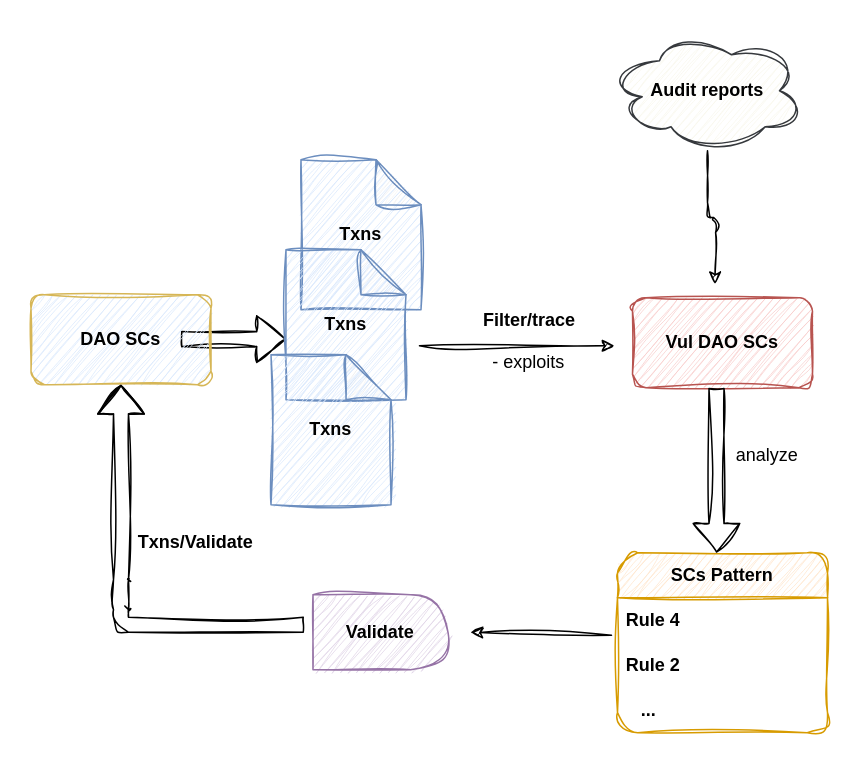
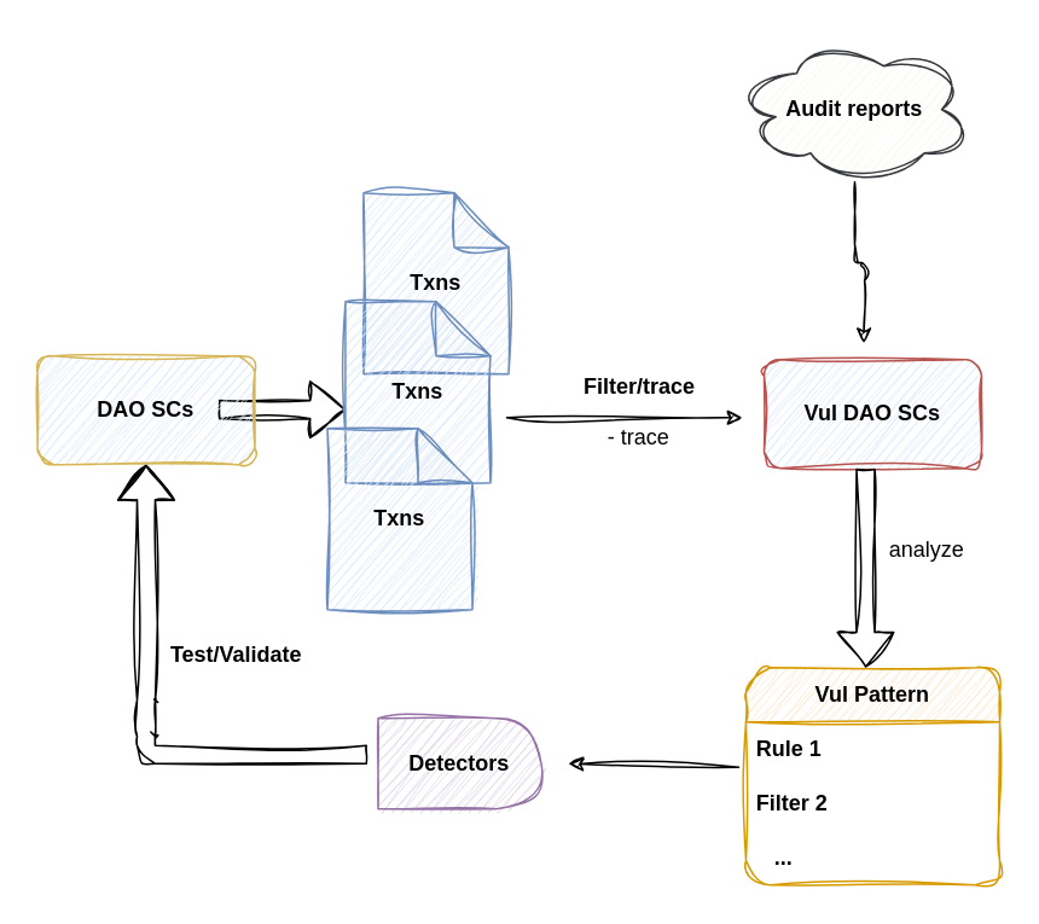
  <mxCell id="0" />
  <mxCell id="1" parent="0" />
  <mxCell id="2" value="&lt;b style=&quot;border-color: var(--border-color);&quot;&gt;Txns&lt;/b&gt;" style="shape=note;whiteSpace=wrap;html=1;backgroundOutline=1;darkOpacity=0.05;rounded=1;fillColor=#dae8fc;strokeColor=#6c8ebf;sketch=1;curveFitting=1;jiggle=2;" parent="1" vertex="1"><mxGeometry x="200" y="106" width="80" height="100" as="geometry" /></mxCell>
  <mxCell id="3" value="" style="shape=flexArrow;endArrow=classic;html=1;rounded=1;sketch=1;curveFitting=1;jiggle=2;" parent="1" edge="1"><mxGeometry width="50" height="50" relative="1" as="geometry"><mxPoint x="120" y="225.58" as="sourcePoint" /><mxPoint x="190" y="225.58" as="targetPoint" /></mxGeometry></mxCell>
  <mxCell id="4" value="DAO SCs" style="rounded=1;whiteSpace=wrap;html=1;fontStyle=1;fillColor=#dae8fc;strokeColor=#d6b656;sketch=1;curveFitting=1;jiggle=2;" parent="1" vertex="1"><mxGeometry x="20" y="196" width="120" height="60" as="geometry" /></mxCell>
  <mxCell id="5" value="&lt;b&gt;Txns&lt;/b&gt;" style="shape=note;whiteSpace=wrap;html=1;backgroundOutline=1;darkOpacity=0.05;rounded=1;fillColor=#dae8fc;strokeColor=#6c8ebf;sketch=1;curveFitting=1;jiggle=2;" parent="1" vertex="1"><mxGeometry x="190" y="166" width="80" height="100" as="geometry" /></mxCell>
  <mxCell id="6" value="" style="endArrow=classic;html=1;rounded=1;sketch=1;curveFitting=1;jiggle=2;" parent="1" edge="1"><mxGeometry width="50" height="50" relative="1" as="geometry"><mxPoint x="279" y="230" as="sourcePoint" /><mxPoint x="409" y="230" as="targetPoint" /></mxGeometry></mxCell>
  <mxCell id="7" value="Filter/trace" style="text;html=1;align=center;verticalAlign=middle;resizable=0;points=[];autosize=1;strokeColor=none;fillColor=none;fontStyle=1;rounded=1;sketch=1;curveFitting=1;jiggle=2;" parent="1" vertex="1"><mxGeometry x="312" y="198" width="80" height="30" as="geometry" /></mxCell>
  <mxCell id="8" value="&lt;b style=&quot;border-color: var(--border-color);&quot;&gt;Txns&lt;/b&gt;" style="shape=note;whiteSpace=wrap;html=1;backgroundOutline=1;darkOpacity=0.05;rounded=1;fillColor=#dae8fc;strokeColor=#6c8ebf;sketch=1;curveFitting=1;jiggle=2;" parent="1" vertex="1"><mxGeometry x="180" y="236" width="80" height="100" as="geometry" /></mxCell>
- <mxCell id="9" value="- exploits" style="text;html=1;strokeColor=none;fillColor=none;align=center;verticalAlign=middle;whiteSpace=wrap;rounded=1;sketch=1;curveFitting=1;jiggle=2;" parent="1" vertex="1"><mxGeometry x="322" y="226" width="60" height="30" as="geometry" /></mxCell>
- <mxCell id="10" value="Vul DAO SCs" style="rounded=1;whiteSpace=wrap;html=1;fontStyle=1;fillColor=#f8cecc;strokeColor=#b85450;sketch=1;curveFitting=1;jiggle=2;" parent="1" vertex="1"><mxGeometry x="421" y="198" width="120" height="60" as="geometry" /></mxCell>
- <mxCell id="11" value="SCs Pattern" style="swimlane;fontStyle=1;childLayout=stackLayout;horizontal=1;startSize=30;horizontalStack=0;resizeParent=1;resizeParentMax=0;resizeLast=0;collapsible=1;marginBottom=0;whiteSpace=wrap;html=1;rounded=1;fillColor=#ffe6cc;strokeColor=#d79b00;sketch=1;curveFitting=1;jiggle=2;" parent="1" vertex="1"><mxGeometry x="411" y="368" width="140" height="120" as="geometry"><mxRectangle x="414" y="400" width="60" height="30" as="alternateBounds" /></mxGeometry></mxCell>
+ <mxCell id="9" value="- trace" style="text;html=1;strokeColor=none;fillColor=none;align=center;verticalAlign=middle;whiteSpace=wrap;rounded=1;sketch=1;curveFitting=1;jiggle=2;" parent="1" vertex="1"><mxGeometry x="322" y="226" width="60" height="30" as="geometry" /></mxCell>
+ <mxCell id="10" value="Vul DAO SCs" style="rounded=1;whiteSpace=wrap;html=1;fontStyle=1;fillColor=#dae8fc;strokeColor=#b85450;sketch=1;curveFitting=1;jiggle=2;" parent="1" vertex="1"><mxGeometry x="421" y="198" width="120" height="60" as="geometry" /></mxCell>
+ <mxCell id="11" value="Vul Pattern" style="swimlane;fontStyle=1;childLayout=stackLayout;horizontal=1;startSize=30;horizontalStack=0;resizeParent=1;resizeParentMax=0;resizeLast=0;collapsible=1;marginBottom=0;whiteSpace=wrap;html=1;rounded=1;fillColor=#ffe6cc;strokeColor=#d79b00;sketch=1;curveFitting=1;jiggle=2;" parent="1" vertex="1"><mxGeometry x="411" y="368" width="140" height="120" as="geometry"><mxRectangle x="414" y="400" width="60" height="30" as="alternateBounds" /></mxGeometry></mxCell>
  <mxCell id="12" value="" style="endArrow=classic;html=1;rounded=1;sketch=1;curveFitting=1;jiggle=2;" parent="11" edge="1"><mxGeometry width="50" height="50" relative="1" as="geometry"><mxPoint x="-4" y="55" as="sourcePoint" /><mxPoint x="-98" y="53" as="targetPoint" /></mxGeometry></mxCell>
- <mxCell id="13" value="Rule 4" style="text;strokeColor=none;fillColor=none;align=left;verticalAlign=middle;spacingLeft=4;spacingRight=4;overflow=hidden;points=[[0,0.5],[1,0.5]];portConstraint=eastwest;rotatable=0;whiteSpace=wrap;html=1;fontStyle=1;rounded=1;sketch=1;curveFitting=1;jiggle=2;" parent="11" vertex="1"><mxGeometry y="30" width="140" height="30" as="geometry" /></mxCell>
- <mxCell id="14" value="Rule 2" style="text;strokeColor=none;fillColor=none;align=left;verticalAlign=middle;spacingLeft=4;spacingRight=4;overflow=hidden;points=[[0,0.5],[1,0.5]];portConstraint=eastwest;rotatable=0;whiteSpace=wrap;html=1;fontStyle=1;rounded=1;sketch=1;curveFitting=1;jiggle=2;" parent="11" vertex="1"><mxGeometry y="60" width="140" height="30" as="geometry" /></mxCell>
+ <mxCell id="13" value="Rule 1" style="text;strokeColor=none;fillColor=none;align=left;verticalAlign=middle;spacingLeft=4;spacingRight=4;overflow=hidden;points=[[0,0.5],[1,0.5]];portConstraint=eastwest;rotatable=0;whiteSpace=wrap;html=1;fontStyle=1;rounded=1;sketch=1;curveFitting=1;jiggle=2;" parent="11" vertex="1"><mxGeometry y="30" width="140" height="30" as="geometry" /></mxCell>
+ <mxCell id="14" value="Filter 2" style="text;strokeColor=none;fillColor=none;align=left;verticalAlign=middle;spacingLeft=4;spacingRight=4;overflow=hidden;points=[[0,0.5],[1,0.5]];portConstraint=eastwest;rotatable=0;whiteSpace=wrap;html=1;fontStyle=1;rounded=1;sketch=1;curveFitting=1;jiggle=2;" parent="11" vertex="1"><mxGeometry y="60" width="140" height="30" as="geometry" /></mxCell>
  <mxCell id="15" value="&amp;nbsp; &amp;nbsp;..." style="text;strokeColor=none;fillColor=none;align=left;verticalAlign=middle;spacingLeft=4;spacingRight=4;overflow=hidden;points=[[0,0.5],[1,0.5]];portConstraint=eastwest;rotatable=0;whiteSpace=wrap;html=1;fontStyle=1;rounded=1;sketch=1;curveFitting=1;jiggle=2;" parent="11" vertex="1"><mxGeometry y="90" width="140" height="30" as="geometry" /></mxCell>
  <mxCell id="16" value="" style="shape=flexArrow;endArrow=classic;html=1;rounded=1;sketch=1;curveFitting=1;jiggle=2;" parent="1" edge="1"><mxGeometry width="50" height="50" relative="1" as="geometry"><mxPoint x="477" y="258" as="sourcePoint" /><mxPoint x="477" y="368" as="targetPoint" /></mxGeometry></mxCell>
  <mxCell id="17" value="analyze" style="text;html=1;strokeColor=none;fillColor=none;align=center;verticalAlign=middle;whiteSpace=wrap;rounded=1;sketch=1;curveFitting=1;jiggle=2;" parent="1" vertex="1"><mxGeometry x="481" y="288" width="60" height="30" as="geometry" /></mxCell>
- <mxCell id="18" value="&lt;b&gt;Validate&lt;/b&gt;" style="shape=delay;whiteSpace=wrap;html=1;rounded=1;fillColor=#e1d5e7;strokeColor=#9673a6;sketch=1;curveFitting=1;jiggle=2;" parent="1" vertex="1"><mxGeometry x="208" y="396" width="90" height="50" as="geometry" /></mxCell>
+ <mxCell id="18" value="&lt;b&gt;Detectors&lt;/b&gt;" style="shape=delay;whiteSpace=wrap;html=1;rounded=1;fillColor=#e1d5e7;strokeColor=#9673a6;sketch=1;curveFitting=1;jiggle=2;" parent="1" vertex="1"><mxGeometry x="208" y="396" width="90" height="50" as="geometry" /></mxCell>
  <mxCell id="19" value="" style="shape=flexArrow;endArrow=classic;html=1;rounded=1;entryX=0.5;entryY=1;entryDx=0;entryDy=0;sketch=1;curveFitting=1;jiggle=2;" parent="1" target="4" edge="1"><mxGeometry width="50" height="50" relative="1" as="geometry"><mxPoint x="202" y="416" as="sourcePoint" /><mxPoint x="80" y="256" as="targetPoint" /><Array as="points"><mxPoint x="80" y="416" /><mxPoint x="80" y="406" /><mxPoint x="80" y="386" /></Array></mxGeometry></mxCell>
- <mxCell id="20" value="&lt;b&gt;Txns/Validate&lt;/b&gt;" style="text;html=1;strokeColor=none;fillColor=none;align=center;verticalAlign=middle;whiteSpace=wrap;rounded=1;sketch=1;curveFitting=1;jiggle=2;" parent="1" vertex="1"><mxGeometry x="100" y="346" width="60" height="30" as="geometry" /></mxCell>
+ <mxCell id="20" value="&lt;b&gt;Test/Validate&lt;/b&gt;" style="text;html=1;strokeColor=none;fillColor=none;align=center;verticalAlign=middle;whiteSpace=wrap;rounded=1;sketch=1;curveFitting=1;jiggle=2;" parent="1" vertex="1"><mxGeometry x="100" y="346" width="60" height="30" as="geometry" /></mxCell>
  <mxCell id="21" style="edgeStyle=orthogonalEdgeStyle;rounded=1;orthogonalLoop=1;jettySize=auto;html=1;sketch=1;curveFitting=1;jiggle=2;" edge="1" parent="1" source="22"><mxGeometry relative="1" as="geometry"><mxPoint x="476" y="189" as="targetPoint" /></mxGeometry></mxCell>
  <mxCell id="22" value="&lt;b&gt;Audit reports&lt;/b&gt;" style="ellipse;shape=cloud;whiteSpace=wrap;html=1;rounded=1;fillColor=#f9f7ed;strokeColor=#36393d;sketch=1;curveFitting=1;jiggle=2;" vertex="1" parent="1"><mxGeometry x="407" y="20" width="128" height="80" as="geometry" /></mxCell>
